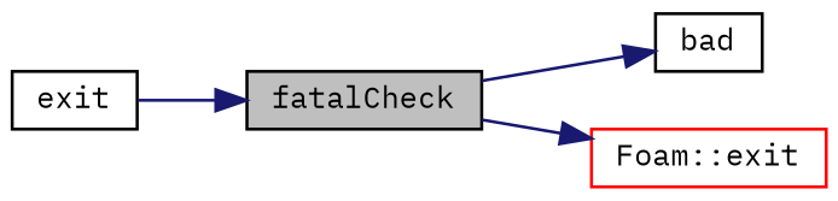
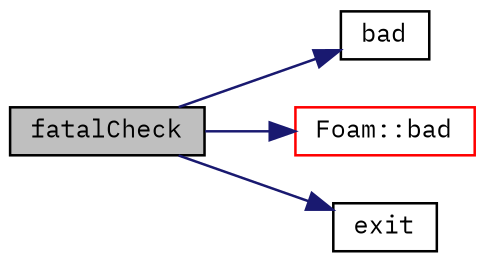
  digraph {
    fontname="IBM Plex Mono"
    rankdir=LR
    node [color=black fontname="IBM Plex Mono" fontsize=10 shape=record]
    edge [color=midnightblue fontname="IBM Plex Mono" fontsize=10 labelfontname=FreeSans labelfontsize=10 style=solid]
    n1 [fillcolor=grey75 fontcolor=black height=0.2 label=fatalCheck style=filled width=0.4]
    n2 [height=0.2 label=bad width=0.4]
-   n3 [color=red height=0.2 label="Foam::exit" width=0.4]
+   n3 [color=red height=0.2 label="Foam::bad" width=0.4]
    n4 [height=0.2 label=exit width=0.4]
    n1 -> n2
    n1 -> n3
-   n4 -> n1
+   n1 -> n4
  }
